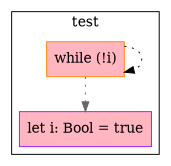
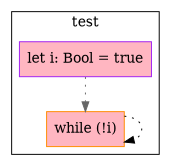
  digraph {
    node [shape=box style=filled fillcolor=lightpink]
    edge [style=dotted]
    n1 [label="let i: Bool = true" color=purple]
    n2 [label="while (!i)" color=darkorange]
    subgraph cluster_1 {
      label=test
      n1
      n2
    }
-   n2 -> n1 [color=gray40]
+   n1 -> n2 [color=gray40]
    n2 -> n2 [color=black]
  }
